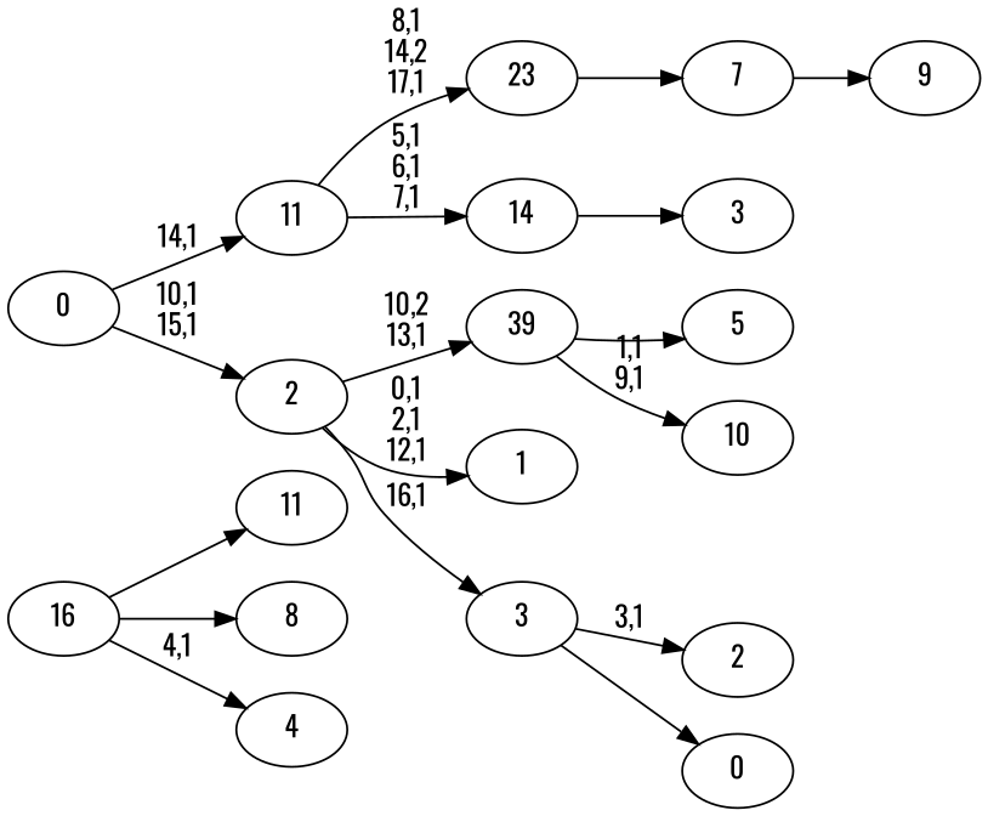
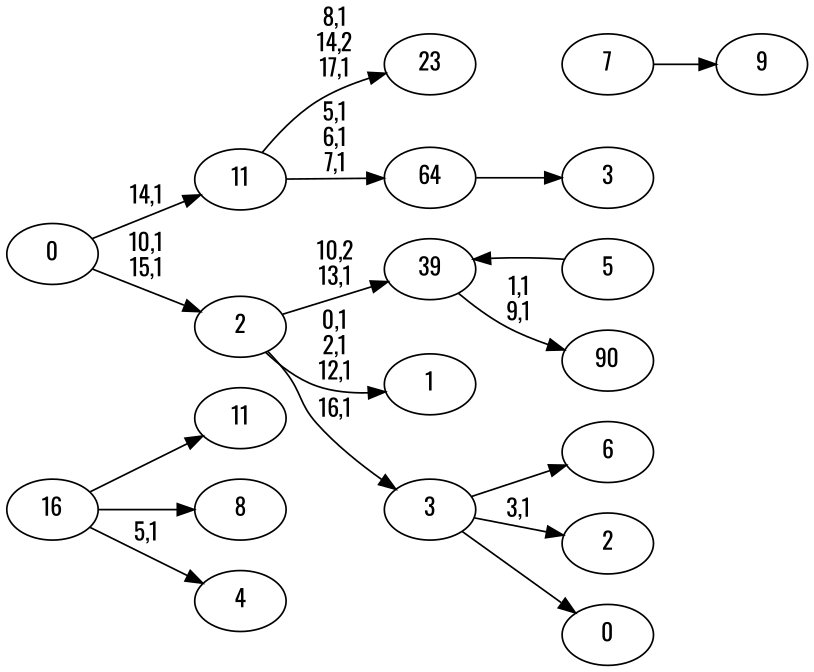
  digraph {
    fontname=Oswald
    rankdir=LR
    node [fontname=Oswald]
    edge [fontname=Oswald]
    n1 [label=11]
-   n2 [label=10]
+   n2 [label=90]
    n3 [label=9]
    n4 [label=8]
    n5 [label=7]
    23
+   n7 [label=6]
    n8 [label=5]
    n9 [label=39]
    n10 [label=4]
    16
    n12 [label=3]
-   14
+   14 [label=64]
    11
    n15 [label=2]
    n16 [label=1]
    n17 [label=0]
    3
    2
    0
    n5 -> n3
-   23 -> n5
    n9 -> n2 [label="1,1\n9,1"]
-   n9 -> n8
+   n8 -> n9
    16 -> n1
    16 -> n4
-   16 -> n10 [label="4,1"]
+   16 -> n10 [label="5,1"]
    14 -> n12
    11 -> 23 [label="8,1\n14,2\n17,1"]
    11 -> 14 [label="5,1\n6,1\n7,1"]
+   3 -> n7
    3 -> n15 [label="3,1"]
    3 -> n17
    2 -> n9 [label="10,2\n13,1"]
    2 -> n16 [label="0,1\n2,1\n12,1"]
    2 -> 3 [label="16,1"]
    0 -> 11 [label="14,1"]
    0 -> 2 [label="10,1\n15,1"]
  }
